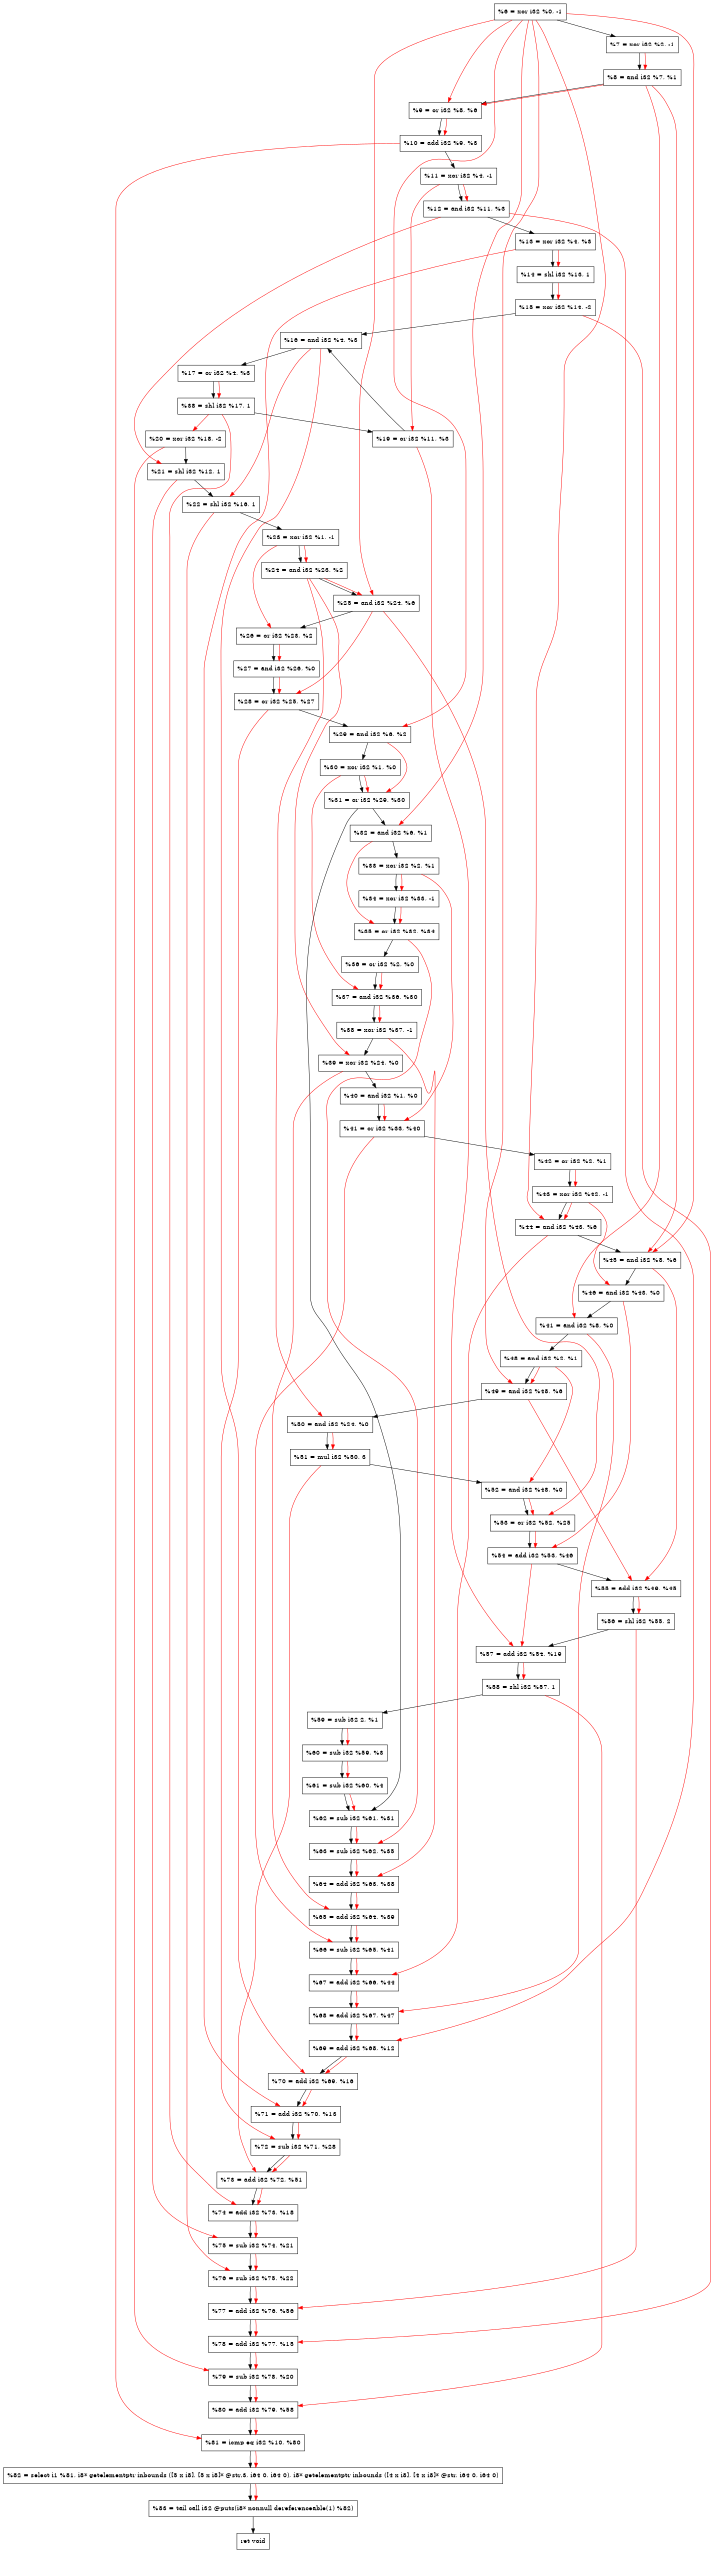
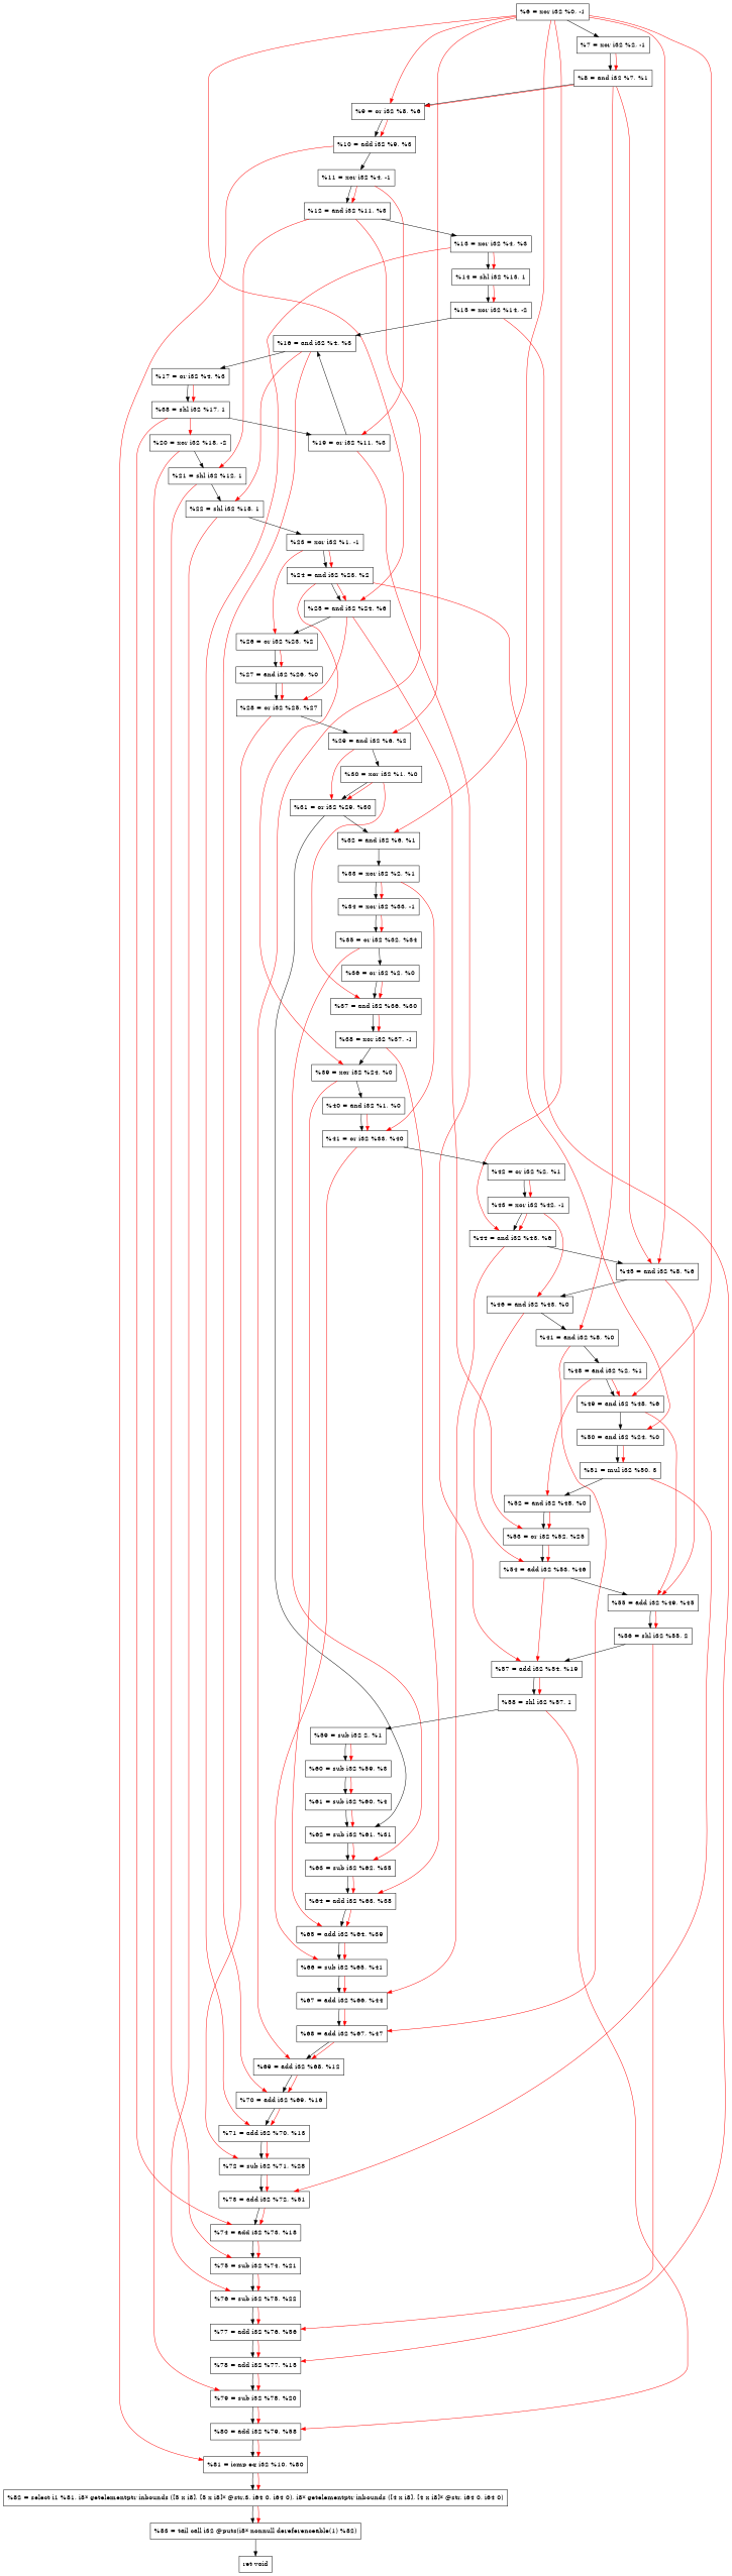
  digraph {
    node [shape=record]
    edge [color=red]
    n1 [label="  %6 = xor i32 %0, -1"]
    n2 [label="  %7 = xor i32 %2, -1"]
    n3 [label="  %9 = or i32 %8, %6"]
    n4 [label="  %25 = and i32 %24, %6"]
    n5 [label="  %29 = and i32 %6, %2"]
    n6 [label="  %32 = and i32 %6, %1"]
    n7 [label="  %44 = and i32 %43, %6"]
    n8 [label="  %45 = and i32 %8, %6"]
    n9 [label="  %49 = and i32 %48, %6"]
    n10 [label="  %8 = and i32 %7, %1"]
    n11 [label="  %10 = add i32 %9, %3"]
    n12 [label="  %26 = or i32 %23, %2"]
    n13 [label="  %28 = or i32 %25, %27"]
    n14 [label="  %53 = or i32 %52, %25"]
    n15 [label="  %30 = xor i32 %1, %0"]
    n16 [label="  %31 = or i32 %29, %30"]
    n17 [label="  %33 = xor i32 %2, %1"]
    n18 [label="  %35 = or i32 %32, %34"]
    n19 [label="  %67 = add i32 %66, %44"]
    n20 [label="  %46 = and i32 %43, %0"]
    n21 [label="  %55 = add i32 %49, %45"]
    n22 [label="  %50 = and i32 %24, %0"]
    n23 [label="%41 = and i32 %8, %0"]
    n24 [label="  %48 = and i32 %2, %1"]
    n25 [label="  %68 = add i32 %67, %47"]
    n26 [label="  %11 = xor i32 %4, -1"]
    n27 [label="  %81 = icmp eq i32 %10, %80"]
    n28 [label="  %12 = and i32 %11, %3"]
    n29 [label="  %19 = or i32 %11, %3"]
    n30 [label="  %82 = select i1 %81, i8* getelementptr inbounds ([5 x i8], [5 x i8]* @str.3, i64 0, i64 0), i8* getelementptr inbounds ([4 x i8], [4 x i8]* @str, i64 0, i64 0)"]
    n31 [label="  %13 = xor i32 %4, %3"]
    n32 [label="  %21 = shl i32 %12, 1"]
    n33 [label="  %69 = add i32 %68, %12"]
    n34 [label="  %16 = and i32 %4, %3"]
    n35 [label="  %57 = add i32 %54, %19"]
    n36 [label="  %14 = shl i32 %13, 1"]
    n37 [label="  %71 = add i32 %70, %13"]
-   n38 [label="  %22 = shl i32 %16, 1"]
+   n38 [label="%22 = shl i32 %18, 1"]
    n39 [label="  %75 = sub i32 %74, %21"]
    n40 [label="  %70 = add i32 %69, %16"]
    n41 [label="  %15 = xor i32 %14, -2"]
    n42 [label="  %72 = sub i32 %71, %28"]
    n43 [label="  %78 = add i32 %77, %15"]
    n44 [label="  %17 = or i32 %4, %3"]
    n45 [label="  %79 = sub i32 %78, %20"]
    n46 [label="%38 = shl i32 %17, 1"]
    n47 [label="  %23 = xor i32 %1, -1"]
    n48 [label="  %76 = sub i32 %75, %22"]
    n49 [label="  %20 = xor i32 %18, -2"]
    n50 [label="  %74 = add i32 %73, %18"]
    n51 [label="  %58 = shl i32 %57, 1"]
    n52 [label="  %80 = add i32 %79, %58"]
    n53 [label="  %24 = and i32 %23, %2"]
    n54 [label="  %77 = add i32 %76, %56"]
    n55 [label="  %39 = xor i32 %24, %0"]
    n56 [label="  %27 = and i32 %26, %0"]
    n57 [label="  %40 = and i32 %1, %0"]
    n58 [label="  %65 = add i32 %64, %39"]
    n59 [label="  %51 = mul i32 %50, 3"]
    n60 [label="  %54 = add i32 %53, %46"]
    n61 [label="  %73 = add i32 %72, %51"]
    n62 [label="  %37 = and i32 %36, %30"]
    n63 [label="  %62 = sub i32 %61, %31"]
    n64 [label="  %38 = xor i32 %37, -1"]
    n65 [label="  %63 = sub i32 %62, %35"]
    n66 [label="  %34 = xor i32 %33, -1"]
    n67 [label="  %41 = or i32 %33, %40"]
    n68 [label="  %36 = or i32 %2, %0"]
    n69 [label="  %42 = or i32 %2, %1"]
    n70 [label="  %66 = sub i32 %65, %41"]
    n71 [label="  %64 = add i32 %63, %38"]
    n72 [label="  %43 = xor i32 %42, -1"]
    n73 [label="  %56 = shl i32 %55, 2"]
    n74 [label="  %52 = and i32 %48, %0"]
    n75 [label="  %59 = sub i32 2, %1"]
    n76 [label="  %60 = sub i32 %59, %3"]
    n77 [label="  %61 = sub i32 %60, %4"]
    n78 [label="  %83 = tail call i32 @puts(i8* nonnull dereferenceable(1) %82)"]
    n79 [label="  ret void"]
    n1 -> n2 [color=""]
    n1 -> n3
    n1 -> n4
    n1 -> n5
    n1 -> n6
    n1 -> n7
    n1 -> n8
    n1 -> n9
    n2 -> n10 [color=""]
    n2 -> n10
    n3 -> n11 [color=""]
    n3 -> n11
    n4 -> n12 [color=""]
    n4 -> n13
    n4 -> n14
    n5 -> n15 [color=""]
    n5 -> n16
    n6 -> n17 [color=""]
-   n6 -> n18
    n7 -> n8 [color=""]
    n7 -> n19
    n8 -> n20 [color=""]
    n8 -> n21
    n9 -> n21
    n9 -> n22 [color=""]
    n10 -> n3 [color=""]
    n10 -> n3
    n10 -> n8
    n10 -> n23
    n11 -> n26 [color=""]
    n11 -> n27
    n12 -> n56 [color=""]
    n12 -> n56
    n13 -> n5 [color=""]
    n13 -> n42
    n14 -> n60 [color=""]
    n14 -> n60
    n15 -> n16 [color=""]
    n15 -> n16
    n15 -> n62
    n16 -> n6 [color=""]
    n16 -> n63 [color=black]
    n17 -> n66 [color=""]
    n17 -> n66
    n17 -> n67
    n18 -> n65
    n18 -> n68 [color=""]
    n19 -> n25 [color=""]
    n19 -> n25
    n20 -> n23 [color=""]
    n20 -> n60
    n21 -> n73 [color=""]
    n21 -> n73
    n22 -> n59 [color=""]
    n22 -> n59
    n23 -> n24 [color=""]
    n23 -> n25
    n24 -> n9 [color=""]
    n24 -> n9
    n24 -> n74
    n25 -> n33 [color=""]
    n25 -> n33
    n26 -> n28 [color=""]
    n26 -> n28
    n26 -> n29
    n27 -> n30 [color=""]
    n27 -> n30
    n28 -> n31 [color=""]
    n28 -> n32
    n28 -> n33
    n29 -> n34 [color=""]
    n29 -> n35
    n30 -> n78 [color=""]
    n30 -> n78
    n31 -> n36 [color=""]
    n31 -> n36
    n31 -> n37
    n32 -> n38 [color=""]
    n32 -> n39
    n33 -> n40 [color=""]
    n33 -> n40
    n34 -> n38
    n34 -> n40
    n34 -> n44 [color=""]
    n35 -> n51 [color=""]
    n35 -> n51
    n36 -> n41 [color=""]
    n36 -> n41
    n37 -> n42 [color=""]
    n37 -> n42
    n38 -> n47 [color=""]
    n38 -> n48
    n39 -> n48 [color=""]
    n39 -> n48
    n40 -> n37 [color=""]
    n40 -> n37
    n41 -> n34 [color=""]
    n41 -> n43
    n42 -> n61 [color=""]
    n42 -> n61
    n43 -> n45 [color=""]
    n43 -> n45
    n44 -> n46 [color=""]
    n44 -> n46
    n45 -> n52 [color=""]
    n45 -> n52
    n46 -> n29 [color=""]
    n46 -> n49
    n46 -> n50
    n47 -> n12
    n47 -> n53 [color=""]
    n47 -> n53
    n48 -> n54 [color=""]
    n48 -> n54
    n49 -> n32 [color=""]
    n49 -> n45
    n50 -> n39 [color=""]
    n50 -> n39
    n51 -> n52
    n51 -> n75 [color=""]
    n52 -> n27 [color=""]
    n52 -> n27
    n53 -> n4 [color=""]
    n53 -> n4
    n53 -> n22
    n53 -> n55
    n54 -> n43 [color=""]
    n54 -> n43
    n55 -> n57 [color=""]
    n55 -> n58
    n56 -> n13 [color=""]
    n56 -> n13
    n57 -> n67 [color=""]
    n57 -> n67
    n58 -> n70 [color=""]
    n58 -> n70
    n59 -> n61
    n59 -> n74 [color=""]
    n60 -> n21 [color=""]
    n60 -> n35
    n61 -> n50 [color=""]
    n61 -> n50
    n62 -> n64 [color=""]
    n62 -> n64
    n63 -> n65 [color=""]
    n63 -> n65
    n64 -> n55 [color=""]
    n64 -> n71
    n65 -> n71 [color=""]
    n65 -> n71
    n66 -> n18 [color=""]
    n66 -> n18
    n67 -> n69 [color=""]
    n67 -> n70
    n68 -> n62 [color=""]
    n68 -> n62
    n69 -> n72 [color=""]
    n69 -> n72
    n70 -> n19 [color=""]
    n70 -> n19
    n71 -> n58 [color=""]
    n71 -> n58
    n72 -> n7 [color=""]
    n72 -> n7
    n72 -> n20
    n73 -> n35 [color=""]
    n73 -> n54
    n74 -> n14 [color=""]
    n74 -> n14
    n75 -> n76 [color=""]
    n75 -> n76
    n76 -> n77 [color=""]
    n76 -> n77
    n77 -> n63 [color=""]
    n77 -> n63
    n78 -> n79 [color=""]
  }
